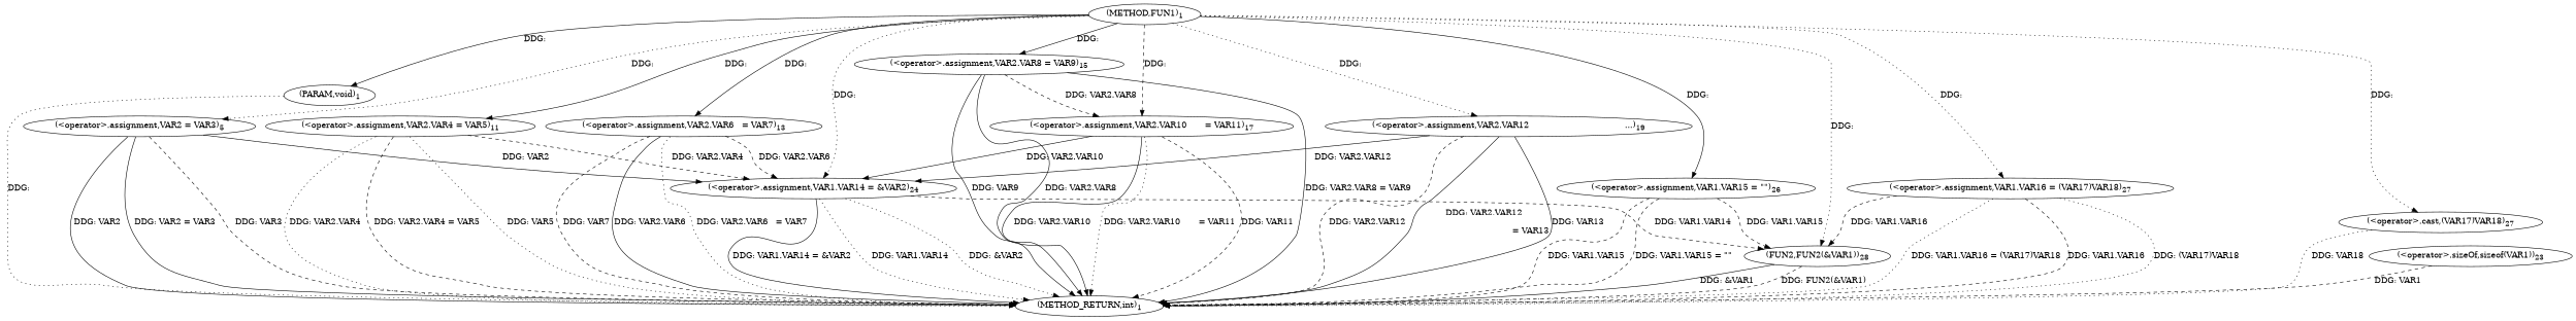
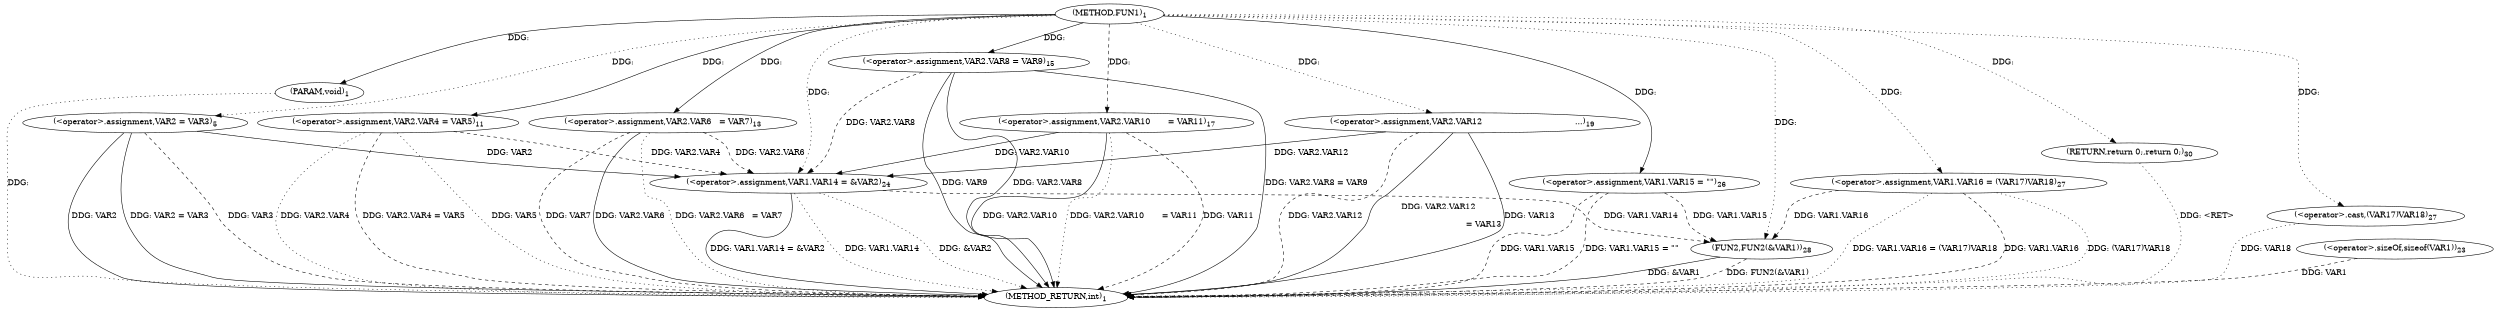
  digraph {
    edge [style=solid]
    n1 [label=<(METHOD,FUN1)<SUB>1</SUB>>]
    n2 [label=<(PARAM,void)<SUB>1</SUB>>]
    n3 [label=<(&lt;operator&gt;.assignment,VAR2 = VAR3)<SUB>5</SUB>>]
    n4 [label=<(&lt;operator&gt;.assignment,VAR2.VAR4 = VAR5)<SUB>11</SUB>>]
    n5 [label=<(&lt;operator&gt;.assignment,VAR2.VAR6   = VAR7)<SUB>13</SUB>>]
    n6 [label=<(&lt;operator&gt;.assignment,VAR2.VAR8 = VAR9)<SUB>15</SUB>>]
    n7 [label=<(&lt;operator&gt;.assignment,VAR2.VAR10       = VAR11)<SUB>17</SUB>>]
    n8 [label=<(&lt;operator&gt;.assignment,VAR2.VAR12                                     ...)<SUB>19</SUB>>]
    n9 [label=<(&lt;operator&gt;.assignment,VAR1.VAR14 = &amp;VAR2)<SUB>24</SUB>>]
    n10 [label=<(&lt;operator&gt;.assignment,VAR1.VAR15 = &quot;&quot;)<SUB>26</SUB>>]
    n11 [label=<(&lt;operator&gt;.assignment,VAR1.VAR16 = (VAR17)VAR18)<SUB>27</SUB>>]
    n12 [label=<(FUN2,FUN2(&amp;VAR1))<SUB>28</SUB>>]
+   n13 [label=<(RETURN,return 0;,return 0;)<SUB>30</SUB>>]
    n14 [label=<(&lt;operator&gt;.cast,(VAR17)VAR18)<SUB>27</SUB>>]
    n15 [label=<(METHOD_RETURN,int)<SUB>1</SUB>>]
    n16 [label=<(&lt;operator&gt;.sizeOf,sizeof(VAR1))<SUB>23</SUB>>]
    n1 -> n2 [label="DDG: "]
    n1 -> n3 [label="DDG: " style=dotted]
    n1 -> n4 [label="DDG: "]
    n1 -> n5 [label="DDG: "]
    n1 -> n6 [label="DDG: "]
    n1 -> n7 [label="DDG: " style=dashed]
    n1 -> n8 [label="DDG: " style=dotted]
    n1 -> n9 [label="DDG: " style=dotted]
    n1 -> n10 [label="DDG: "]
    n1 -> n11 [label="DDG: " style=dotted]
    n1 -> n12 [label="DDG: " style=dotted]
+   n1 -> n13 [label="DDG: " style=dotted]
    n1 -> n14 [label="DDG: " style=dotted]
    n2 -> n15 [label="DDG: " style=dotted]
    n3 -> n9 [label="DDG: VAR2"]
    n3 -> n15 [label="DDG: VAR2"]
    n3 -> n15 [label="DDG: VAR2 = VAR3"]
    n3 -> n15 [label="DDG: VAR3" style=dashed]
    n4 -> n9 [label="DDG: VAR2.VAR4" style=dashed]
    n4 -> n15 [label="DDG: VAR2.VAR4" style=dotted]
    n4 -> n15 [label="DDG: VAR2.VAR4 = VAR5" style=dashed]
    n4 -> n15 [label="DDG: VAR5" style=dotted]
    n5 -> n9 [label="DDG: VAR2.VAR6" style=dashed]
    n5 -> n15 [label="DDG: VAR2.VAR6"]
    n5 -> n15 [label="DDG: VAR2.VAR6   = VAR7" style=dotted]
    n5 -> n15 [label="DDG: VAR7" style=dashed]
-   n6 -> n7 [label="DDG: VAR2.VAR8" style=dashed]
+   n6 -> n9 [label="DDG: VAR2.VAR8" style=dashed]
    n6 -> n15 [label="DDG: VAR2.VAR8"]
    n6 -> n15 [label="DDG: VAR2.VAR8 = VAR9"]
    n6 -> n15 [label="DDG: VAR9"]
    n7 -> n9 [label="DDG: VAR2.VAR10"]
    n7 -> n15 [label="DDG: VAR2.VAR10"]
    n7 -> n15 [label="DDG: VAR2.VAR10       = VAR11" style=dotted]
    n7 -> n15 [label="DDG: VAR11" style=dashed]
    n8 -> n9 [label="DDG: VAR2.VAR12"]
    n8 -> n15 [label="DDG: VAR2.VAR12" style=dashed]
    n8 -> n15 [label="DDG: VAR2.VAR12\n\n                                    = VAR13"]
    n8 -> n15 [label="DDG: VAR13"]
    n9 -> n12 [label="DDG: VAR1.VAR14" style=dashed]
    n9 -> n15 [label="DDG: VAR1.VAR14" style=dotted]
    n9 -> n15 [label="DDG: &amp;VAR2" style=dotted]
    n9 -> n15 [label="DDG: VAR1.VAR14 = &amp;VAR2"]
    n10 -> n12 [label="DDG: VAR1.VAR15" style=dashed]
    n10 -> n15 [label="DDG: VAR1.VAR15" style=dashed]
    n10 -> n15 [label="DDG: VAR1.VAR15 = &quot;&quot;" style=dashed]
    n11 -> n12 [label="DDG: VAR1.VAR16" style=dashed]
    n11 -> n15 [label="DDG: VAR1.VAR16" style=dashed]
    n11 -> n15 [label="DDG: (VAR17)VAR18" style=dotted]
    n11 -> n15 [label="DDG: VAR1.VAR16 = (VAR17)VAR18" style=dotted]
    n12 -> n15 [label="DDG: &amp;VAR1"]
    n12 -> n15 [label="DDG: FUN2(&amp;VAR1)" style=dashed]
+   n13 -> n15 [label="DDG: &lt;RET&gt;" style=dotted]
    n14 -> n15 [label="DDG: VAR18" style=dotted]
    n16 -> n15 [label="DDG: VAR1" style=dashed]
  }
